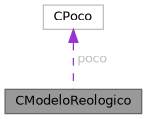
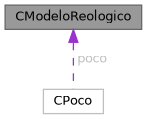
  digraph {
    node [fontname=Helvetica fontsize=10 shape=box style=filled]
    n1 [color=gray40 fillcolor=grey60 fontcolor=black height=0.2 label=CModeloReologico width=0.4]
    n2 [color=grey75 fillcolor=white height=0.2 label=CPoco width=0.4]
-   n2 -> n1 [color=darkorchid3 dir=back fontcolor=grey fontname=Helvetica fontsize=10 label=" poco" labelfontname=Helvetica labelfontsize=10 style=dashed]
+   n1 -> n2 [color=darkorchid3 dir=back fontcolor=grey fontname=Helvetica fontsize=10 label=" poco" labelfontname=Helvetica labelfontsize=10 style=dashed]
  }
